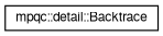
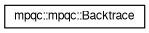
  digraph {
    rankdir=LR
-   n1 [color=black fillcolor=white fontname=FreeSans fontsize=10 height=0.2 label="mpqc::detail::Backtrace" shape=record style=filled width=0.4]
+   n1 [color=black fillcolor=white fontname=FreeSans fontsize=10 height=0.2 label="mpqc::mpqc::Backtrace" shape=record style=filled width=0.4]
  }
